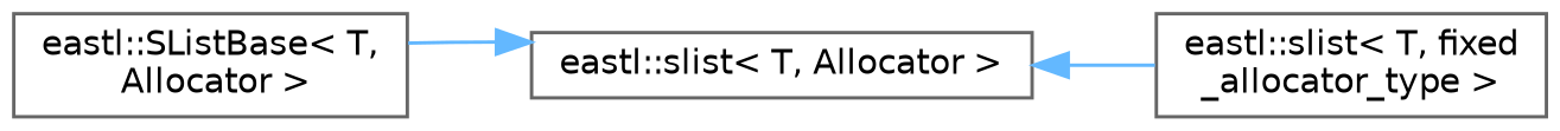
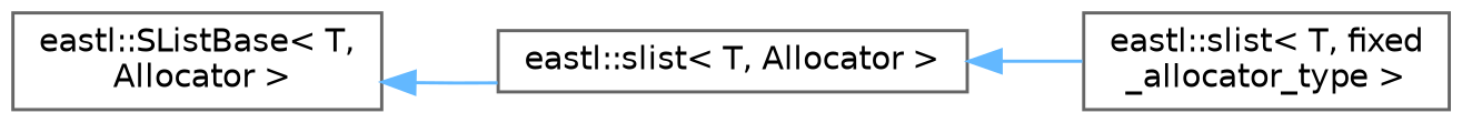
  digraph {
    fontname="DejaVu Sans"
    rankdir=LR
    node [color=grey40 fillcolor=white fontname="DejaVu Sans" fontsize=10 shape=box style=filled]
    edge [color=steelblue1 dir=back fontname="DejaVu Sans" fontsize=10 labelfontname=Helvetica labelfontsize=10 style=solid]
    n1 [height=0.2 label="eastl::SListBase\< T,\l Allocator \>" width=0.4]
    n2 [height=0.2 label="eastl::slist\< T, Allocator \>" width=0.4]
    n3 [height=0.2 label="eastl::slist\< T, fixed\l_allocator_type \>" width=0.4]
-   n2 -> n1
+   n1 -> n2
    n2 -> n3
  }
